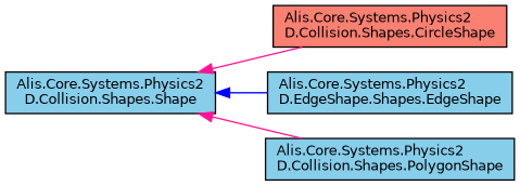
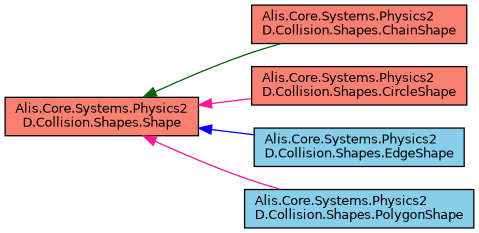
  digraph {
    rankdir=LR
    node [color=black fillcolor=salmon fontname=Helvetica fontsize=10 shape=box style=filled]
    edge [color=deeppink dir=back fontname=Helvetica fontsize=10 labelfontname=Helvetica labelfontsize=10 style=solid]
-   n1 [fillcolor=skyblue fontcolor=black height=0.2 label="Alis.Core.Systems.Physics2\lD.Collision.Shapes.Shape" width=0.4]
+   n1 [fontcolor=black height=0.2 label="Alis.Core.Systems.Physics2\lD.Collision.Shapes.Shape" width=0.4]
+   n2 [height=0.2 label="Alis.Core.Systems.Physics2\lD.Collision.Shapes.ChainShape" width=0.4]
    n3 [height=0.2 label="Alis.Core.Systems.Physics2\lD.Collision.Shapes.CircleShape" width=0.4]
-   n4 [fillcolor=skyblue height=0.2 label="Alis.Core.Systems.Physics2\lD.EdgeShape.Shapes.EdgeShape" width=0.4]
+   n4 [fillcolor=skyblue height=0.2 label="Alis.Core.Systems.Physics2\lD.Collision.Shapes.EdgeShape" width=0.4]
    n5 [fillcolor=skyblue height=0.2 label="Alis.Core.Systems.Physics2\lD.Collision.Shapes.PolygonShape" width=0.4]
+   n1 -> n2 [color=darkgreen]
    n1 -> n3
    n1 -> n4 [color=blue]
    n1 -> n5
  }
